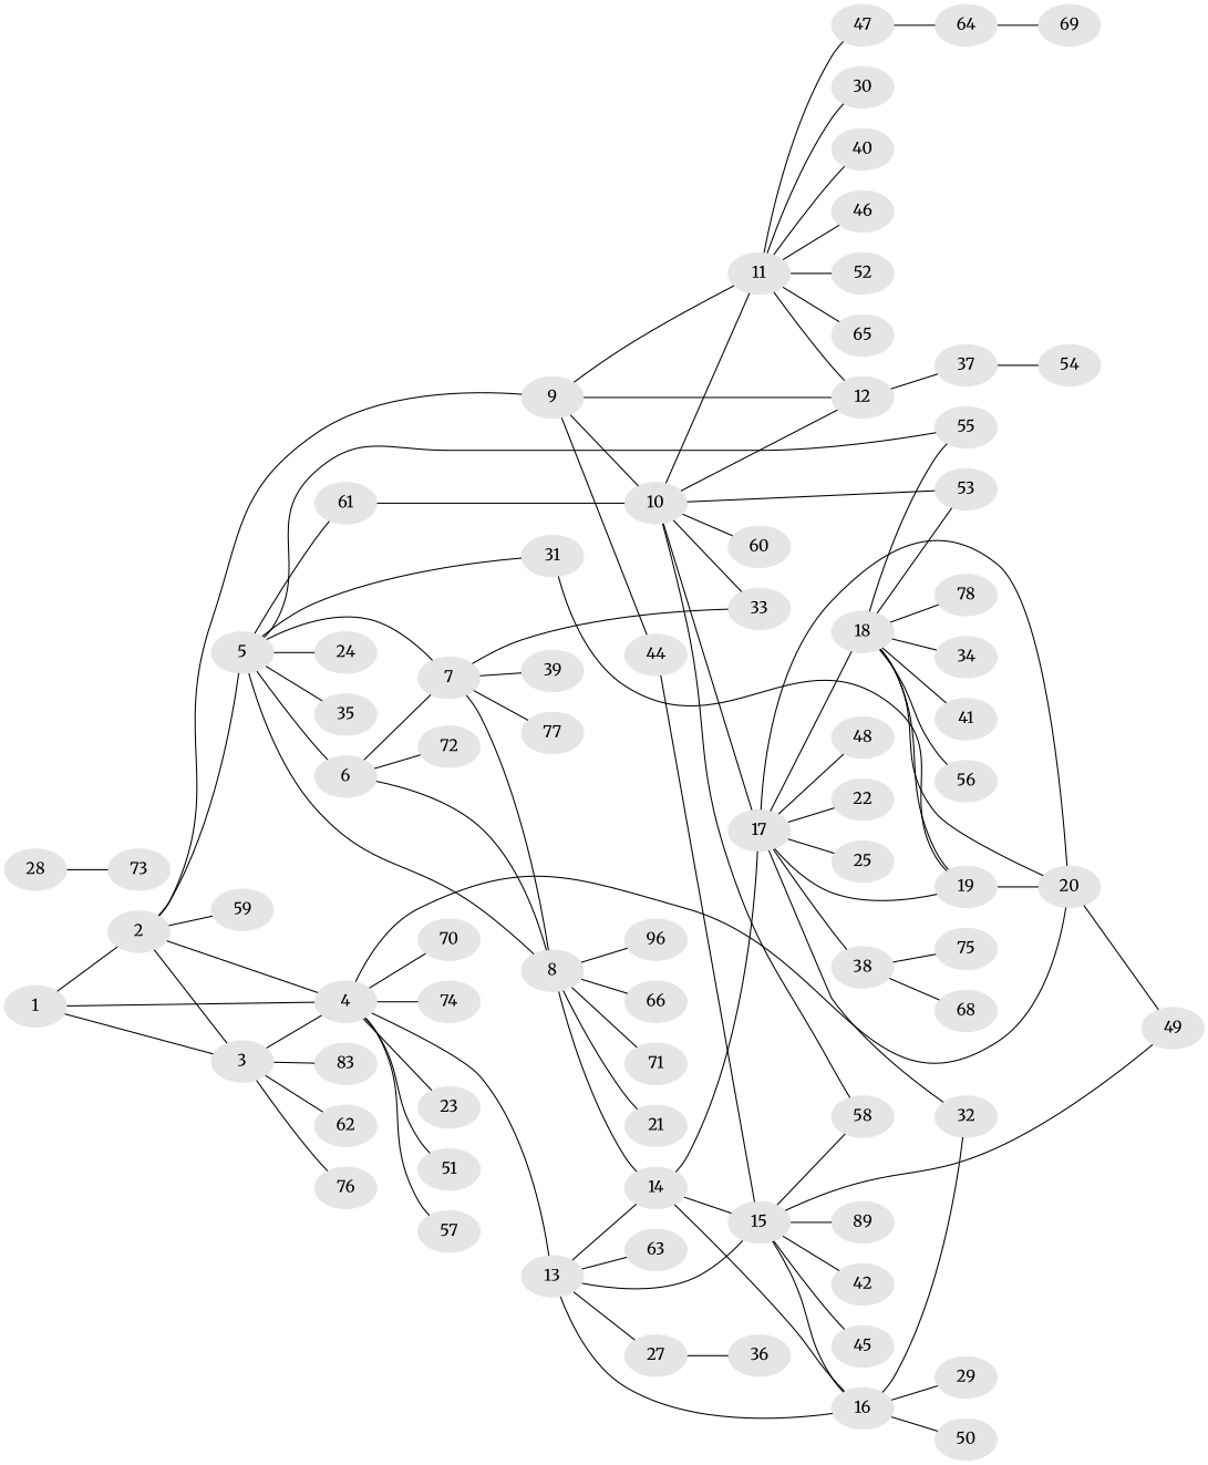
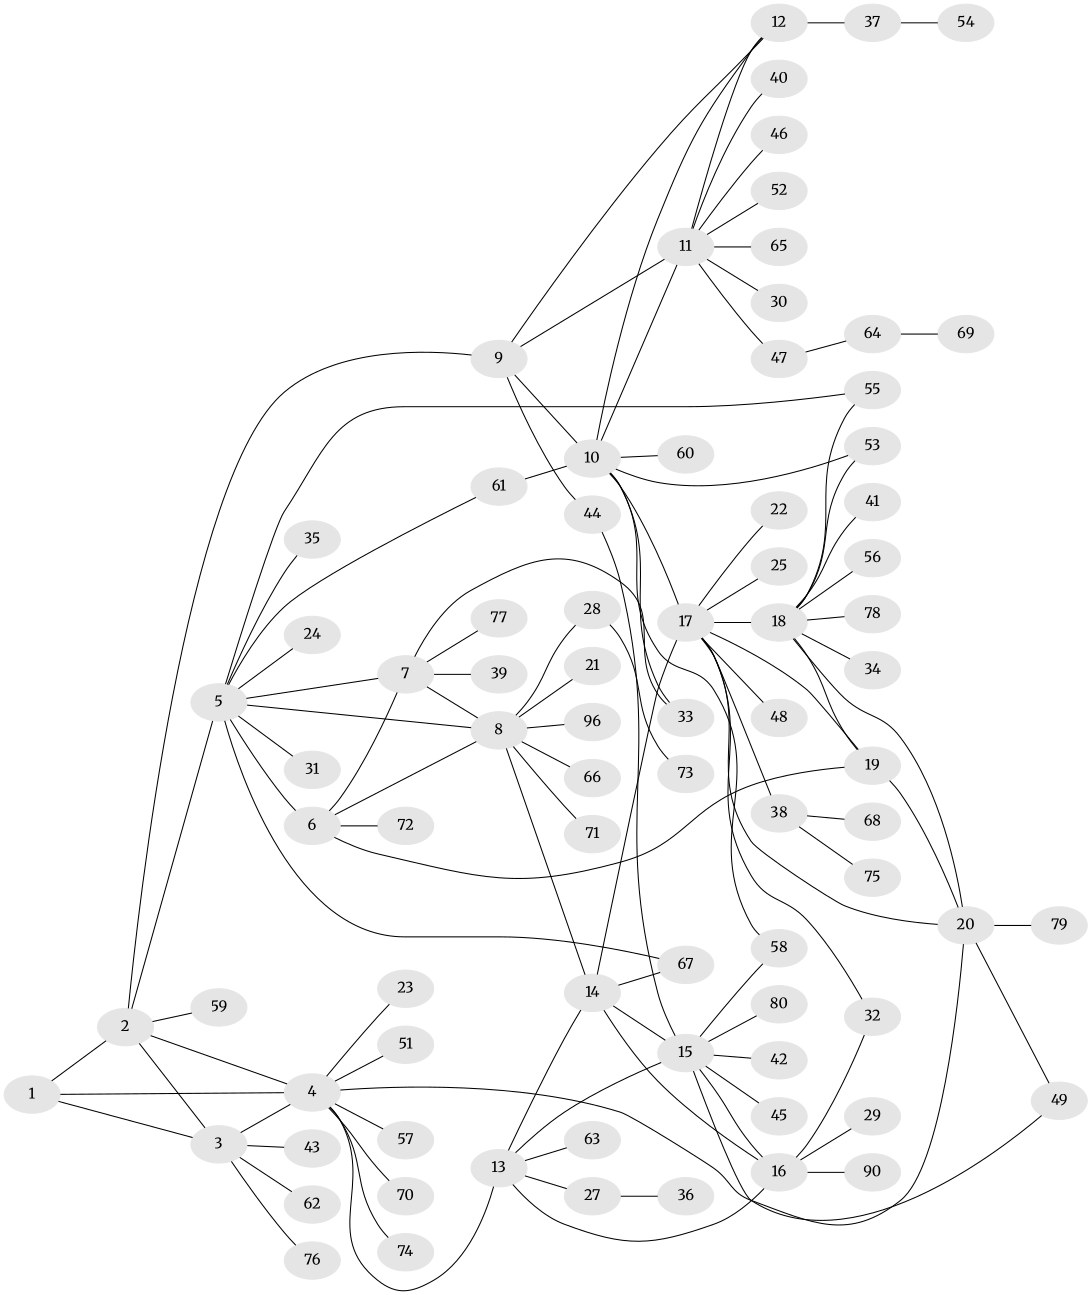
  graph {
    fontname=Merriweather
    rankdir=LR
    node [color=gray90 fontname=Merriweather style=filled]
    edge [fontname=Merriweather]
    1
    2
    3
    4
    5
    9
    59
-   43 [label=83]
+   43
    62
    76
    13
    20
    23
    51
    57
    70
    74
    6
    7
    8
    24
    31
    35
    55
    61
+   67
    10
    11
    12
    44
    14
    15
    16
    27
    63
    49
+   79
    19
    72
    33
    39
    77
    21
    n44 [label=96]
    28
    66
    71
    17
    53
    58
    60
    73
    30
    40
    46
    47
    52
    65
    37
    32
    18
    22
    25
    38
    48
    42
    45
-   80 [label=89]
+   80
    64
    54
    29
-   50
+   50 [label=90]
    36
    34
    41
    56
    78
    68
    75
    69
    1 -- 2
    1 -- 3
    1 -- 4
    2 -- 3
    2 -- 4
    2 -- 5
    2 -- 9
    2 -- 59
    3 -- 4
    3 -- 43
    3 -- 62
    3 -- 76
    4 -- 13
    4 -- 20
    4 -- 23
    4 -- 51
    4 -- 57
    4 -- 70
    4 -- 74
    5 -- 6
    5 -- 7
    5 -- 8
    5 -- 24
    5 -- 31
    5 -- 35
    5 -- 55
    5 -- 61
+   5 -- 67
    9 -- 10
    9 -- 11
    9 -- 12
    9 -- 44
    13 -- 14
    13 -- 15
    13 -- 16
    13 -- 27
    13 -- 63
    20 -- 49
+   20 -- 79
    6 -- 7
    6 -- 8
-   31 -- 19
+   6 -- 19
    6 -- 72
    7 -- 8
    7 -- 33
    7 -- 39
    7 -- 77
    8 -- 14
    8 -- 21
    8 -- n44
+   8 -- 28
    8 -- 66
    8 -- 71
    61 -- 10
    10 -- 11
    10 -- 12
    10 -- 33
    10 -- 17
    10 -- 53
    10 -- 58
    10 -- 60
    11 -- 12
    11 -- 30
    11 -- 40
    11 -- 46
    11 -- 47
    11 -- 52
    11 -- 65
    12 -- 37
    44 -- 15
+   14 -- 67
    14 -- 15
    14 -- 16
    14 -- 17
    15 -- 16
    15 -- 49
    15 -- 58
    15 -- 42
    15 -- 45
    15 -- 80
    16 -- 32
    16 -- 29
    16 -- 50
    27 -- 36
    19 -- 20
    28 -- 73
    17 -- 20
    17 -- 19
    17 -- 32
    17 -- 18
    17 -- 22
    17 -- 25
    17 -- 38
    17 -- 48
    47 -- 64
    37 -- 54
    18 -- 20
    18 -- 55
    18 -- 19
    18 -- 53
    18 -- 34
    18 -- 41
    18 -- 56
    18 -- 78
    38 -- 68
    38 -- 75
    64 -- 69
  }
